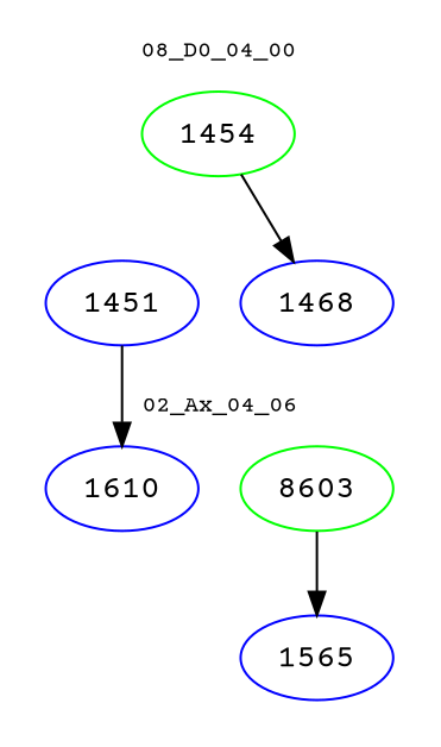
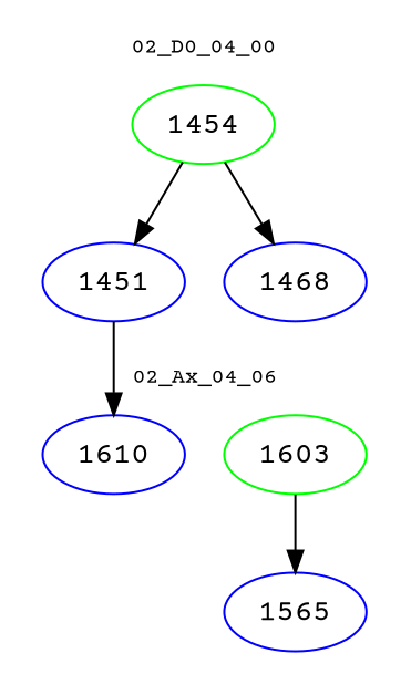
  digraph {
    fontname="Courier Prime"
    node [color=blue fontname="Courier Prime"]
    edge [color=black fontname="Courier Prime"]
-   n1 [color=green label=8603]
+   n1 [color=green label=1603]
    n2 [label=1565]
    n3 [label=1610]
    n4 [color=green label=1454]
    n5 [label=1451]
    n6 [label=1468]
    subgraph cluster_1 {
      color=white
      fontsize=10
      label="02_Ax_04_06"
      n1
      n2
      n3
    }
    subgraph cluster_2 {
      color=white
      fontsize=10
-     label="08_D0_04_00"
+     label="02_D0_04_00"
      n4
      n5
      n6
    }
    n1 -> n2
+   n4 -> n5
    n4 -> n6
    n5 -> n3
  }
